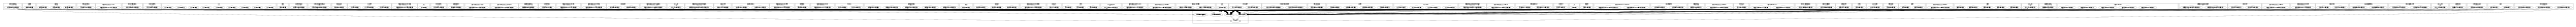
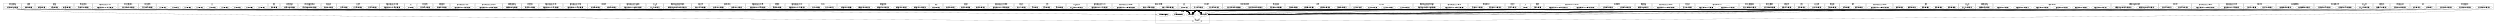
  digraph {
    fontname="Patrick Hand"
    node [fontname="Patrick Hand"]
    edge [fontname="Patrick Hand"]
    "Encode::BEGIN@5"
    "Config::BEGIN@38"
    "Config::BEGIN@5"
    "Config::BEGIN@9"
    "File::CountLines::BEGIN@2"
    "Regexp::Common::URI::news::BEGIN@8"
    "Mouse::Meta::Class::BEGIN@26"
    "List::MoreUtils::BEGIN@4"
    "DBI::BEGIN@963"
    "DBI::BEGIN@272"
    "DBI::BEGIN@866"
    "DBI::BEGIN@534"
    "DBI::BEGIN@803"
    "DBI::BEGIN@276"
    "DBI::BEGIN@837"
    "DBI::BEGIN@1034"
    "DBI::BEGIN@691"
    "base::BEGIN@3"
    "Variable::Magic::BEGIN@5"
    "Hailo::Storage::Schema::BEGIN@4"
    "charnames::BEGIN@2"
    "Dir::Self::BEGIN@39"
    "Dir::Self::BEGIN@4"
    "Dir::Self::BEGIN@36"
    "Regexp::Common::URI::http::BEGIN@7"
    "vars::BEGIN@8"
    "Sub::Identify::BEGIN@3"
    "Data::OptList::BEGIN@3"
    "Regexp::Common::URI::pop::BEGIN@8"
    "PerlIO::encoding::BEGIN@3"
    "strict::import"
    "strict::CORE:regcomp"
    "strict::unimport"
    "strict::bits"
    "strict::CORE:match"
    "Regexp::Common::URI::prospero::BEGIN@8"
    "Encode::Encoding::BEGIN@4"
-   "Tie::RefHash::BEGIN@93" [label="Tie::RefHash::DBD@93"]
+   "Tie::RefHash::BEGIN@93"
    "Regexp::Common::URI::fax::BEGIN@8"
    "Regexp::Common::URI::ftp::BEGIN@8"
    "IO::Handle::BEGIN@261"
    "IO::Handle::BEGIN@613"
    "Regexp::Common::URI::gopher::BEGIN@8"
    "DBD::_::st::BEGIN@1816"
    "Getopt::Long::Descriptive::Opts::BEGIN@110"
    "Params::Util::BEGIN@59"
    "Exporter::Heavy::BEGIN@4"
    "Exporter::Heavy::BEGIN@3"
    "Regexp::Common::URI::file::BEGIN@7"
    "File::Glob::BEGIN@3"
    "Regexp::Common::URI::tv::BEGIN@10"
    "version::BEGIN@119"
    "version::BEGIN@5"
    "Package::Stash::BEGIN@185"
    "Package::Stash::BEGIN@18"
    "Package::Stash::BEGIN@5"
    "Package::Stash::BEGIN@115"
    "Package::Stash::BEGIN@107"
    "Carp::BEGIN@313"
    "constant::BEGIN@114"
    "constant::BEGIN@29"
    "constant::BEGIN@52"
    "Regexp::Common::URI::telnet::BEGIN@7"
    "Term::Sk::BEGIN@3"
    "utf8::BEGIN@325"
    "utf8::BEGIN@89"
    "utf8::BEGIN@2"
    "DBD::_::common::BEGIN@1347"
    "Regexp::Common::URI::wais::BEGIN@8"
    "Regexp::Common::URI::RFC1035::BEGIN@5"
    "Params::Validate::BEGIN@3.4"
    "Params::Validate::BEGIN@3"
    "Mouse::Exporter::BEGIN@10"
    "Mouse::Exporter::BEGIN@96"
    "Mouse::Exporter::BEGIN@231"
    "mro::BEGIN@10"
    "Sub::Install::BEGIN@4"
    "Sub::Install::BEGIN@184"
    "Mouse::Meta::Module::BEGIN@224"
    "Mouse::Meta::Module::BEGIN@303"
    "File::Basename::BEGIN@50"
    "AutoLoader::BEGIN@138"
    "AutoLoader::BEGIN@30"
    "AutoLoader::BEGIN@3"
    "AutoLoader::BEGIN@186"
    "Any::Moose::BEGIN@69"
    "Any::Moose::import"
    "Any::Moose::BEGIN@8"
    "Any::Moose::BEGIN@191"
    "Getopt::Long::Descriptive::Usage::BEGIN@2"
    "Regexp::Common::URI::RFC1738::BEGIN@5"
    "File::Spec::Unix::BEGIN@3"
    "File::Spec::Unix::BEGIN@149"
    "List::Util::BEGIN@11"
    "IO::BEGIN@7"
    "autodie::BEGIN@3"
    "Regexp::Common::URI::RFC1808::BEGIN@13"
    "Regexp::Common::URI::RFC1808::BEGIN@8"
    "IO::Interactive::BEGIN@6"
    "IO::Interactive::BEGIN@123"
    "Getopt::Long::BEGIN@17"
    "Regexp::Common::URI::RFC2806::BEGIN@6"
    "Sub::Name::BEGIN@44"
    "Regexp::Common::URI::BEGIN@16"
    "Regexp::Common::URI::BEGIN@5"
    "MouseX::Getopt::GLD::BEGIN@1"
    "Text::Unidecode::BEGIN@5"
    "Scalar::Util::BEGIN@9"
    "Hailo::BEGIN@123"
    "DBD::SQLite::BEGIN@4"
    "File::Spec::BEGIN@3"
    "Fcntl::BEGIN@58"
    "Fcntl::BEGIN@239"
    "Regexp::Common::URI::RFC2396::BEGIN@5"
    "Fatal::BEGIN@385"
    "Fatal::BEGIN@369"
    "Fatal::BEGIN@364"
    "Fatal::BEGIN@1096"
    "Fatal::BEGIN@5"
    "DBD::_::dr::BEGIN@1449"
    "Encode::Config::BEGIN@7"
+   "Regexp::Common::BEGIN@117"
    "Regexp::Common::BEGIN@69"
    "Regexp::Common::BEGIN@13"
    "Regexp::Common::BEGIN@4"
    "Regexp::Common::BEGIN@60"
    "Regexp::Common::BEGIN@128"
    "Getopt::Long::Descriptive::BEGIN@1"
    "Getopt::Long::Descriptive::BEGIN@1.5"
    "Mouse::Util::BEGIN@142"
    "Mouse::Util::BEGIN@12"
    "Regexp::Common::URI::RFC2384::BEGIN@7"
    "Regexp::Common::URI::tel::BEGIN@8"
    "Time::HiRes::BEGIN@42"
    "Time::HiRes::BEGIN@3"
    "namespace::clean::BEGIN@11"
    "namespace::clean::BEGIN@1"
    "Sub::Exporter::Util::BEGIN@252"
    "Sub::Exporter::Util::BEGIN@2"
    "DBD::_::db::BEGIN@1510"
    "Encode::Alias::BEGIN@2"
    "Hailo::Command::BEGIN@242"
    "Cwd::BEGIN@811"
    "Cwd::BEGIN@170"
    subgraph cluster_1 {
      label=Encode
      "Encode::BEGIN@5"
    }
    subgraph cluster_2 {
      label=Config
      "Config::BEGIN@38"
      "Config::BEGIN@5"
      "Config::BEGIN@9"
    }
    subgraph cluster_3 {
      label="File::CountLines"
      "File::CountLines::BEGIN@2"
    }
    subgraph cluster_4 {
      label="Regexp::Common::URI::news"
      "Regexp::Common::URI::news::BEGIN@8"
    }
    subgraph cluster_5 {
      label="Mouse::Meta::Class"
      "Mouse::Meta::Class::BEGIN@26"
    }
    subgraph cluster_6 {
      label="List::MoreUtils"
      "List::MoreUtils::BEGIN@4"
    }
    subgraph cluster_7 {
      label=DBI
      "DBI::BEGIN@963"
      "DBI::BEGIN@272"
      "DBI::BEGIN@866"
      "DBI::BEGIN@534"
      "DBI::BEGIN@803"
      "DBI::BEGIN@276"
      "DBI::BEGIN@837"
      "DBI::BEGIN@1034"
      "DBI::BEGIN@691"
    }
    subgraph cluster_8 {
      label=base
      "base::BEGIN@3"
    }
    subgraph cluster_9 {
      label="Variable::Magic"
      "Variable::Magic::BEGIN@5"
    }
    subgraph cluster_10 {
      label="Hailo::Storage::Schema"
      "Hailo::Storage::Schema::BEGIN@4"
    }
    subgraph cluster_11 {
      label=charnames
      "charnames::BEGIN@2"
    }
    subgraph cluster_12 {
      label="Dir::Self"
      "Dir::Self::BEGIN@39"
      "Dir::Self::BEGIN@4"
      "Dir::Self::BEGIN@36"
    }
    subgraph cluster_13 {
      label="Regexp::Common::URI::http"
      "Regexp::Common::URI::http::BEGIN@7"
    }
    subgraph cluster_14 {
      label=vars
      "vars::BEGIN@8"
    }
    subgraph cluster_15 {
      label="Sub::Identify"
      "Sub::Identify::BEGIN@3"
    }
    subgraph cluster_16 {
      label="Data::OptList"
      "Data::OptList::BEGIN@3"
    }
    subgraph cluster_17 {
      label="Regexp::Common::URI::pop"
      "Regexp::Common::URI::pop::BEGIN@8"
    }
    subgraph cluster_18 {
      label="PerlIO::encoding"
      "PerlIO::encoding::BEGIN@3"
    }
    subgraph cluster_19 {
      label="strict"
      "strict::import"
      "strict::CORE:regcomp"
      "strict::unimport"
      "strict::bits"
      "strict::CORE:match"
    }
    subgraph cluster_20 {
      label="Regexp::Common::URI::prospero"
      "Regexp::Common::URI::prospero::BEGIN@8"
    }
    subgraph cluster_21 {
      label="Encode::Encoding"
      "Encode::Encoding::BEGIN@4"
    }
    subgraph cluster_22 {
      label="Tie::RefHash"
      "Tie::RefHash::BEGIN@93"
    }
    subgraph cluster_23 {
      label="Regexp::Common::URI::fax"
      "Regexp::Common::URI::fax::BEGIN@8"
    }
    subgraph cluster_24 {
      label="Regexp::Common::URI::ftp"
      "Regexp::Common::URI::ftp::BEGIN@8"
    }
    subgraph cluster_25 {
      label="IO::Handle"
      "IO::Handle::BEGIN@261"
      "IO::Handle::BEGIN@613"
    }
    subgraph cluster_26 {
      label="Regexp::Common::URI::gopher"
      "Regexp::Common::URI::gopher::BEGIN@8"
    }
    subgraph cluster_27 {
      label="DBD::_::st"
      "DBD::_::st::BEGIN@1816"
    }
    subgraph cluster_28 {
      label="Getopt::Long::Descriptive::Opts"
      "Getopt::Long::Descriptive::Opts::BEGIN@110"
    }
    subgraph cluster_29 {
      label="Params::Util"
      "Params::Util::BEGIN@59"
    }
    subgraph cluster_30 {
      label="Exporter::Heavy"
      "Exporter::Heavy::BEGIN@4"
      "Exporter::Heavy::BEGIN@3"
    }
    subgraph cluster_31 {
      label="Regexp::Common::URI::file"
      "Regexp::Common::URI::file::BEGIN@7"
    }
    subgraph cluster_32 {
      label="File::Glob"
      "File::Glob::BEGIN@3"
    }
    subgraph cluster_33 {
      label="Regexp::Common::URI::tv"
      "Regexp::Common::URI::tv::BEGIN@10"
    }
    subgraph cluster_34 {
      label=version
      "version::BEGIN@119"
      "version::BEGIN@5"
    }
    subgraph cluster_35 {
      label="Package::Stash"
      "Package::Stash::BEGIN@185"
      "Package::Stash::BEGIN@18"
      "Package::Stash::BEGIN@5"
      "Package::Stash::BEGIN@115"
      "Package::Stash::BEGIN@107"
    }
    subgraph cluster_36 {
      label=Carp
      "Carp::BEGIN@313"
    }
    subgraph cluster_37 {
      label=constant
      "constant::BEGIN@114"
      "constant::BEGIN@29"
      "constant::BEGIN@52"
    }
    subgraph cluster_38 {
      label="Regexp::Common::URI::telnet"
      "Regexp::Common::URI::telnet::BEGIN@7"
    }
    subgraph cluster_39 {
      label="Term::Sk"
      "Term::Sk::BEGIN@3"
    }
    subgraph cluster_40 {
      label=utf8
      "utf8::BEGIN@325"
      "utf8::BEGIN@89"
      "utf8::BEGIN@2"
    }
    subgraph cluster_41 {
      label="DBD::_::common"
      "DBD::_::common::BEGIN@1347"
    }
    subgraph cluster_42 {
      label="Regexp::Common::URI::wais"
      "Regexp::Common::URI::wais::BEGIN@8"
    }
    subgraph cluster_43 {
      label="Regexp::Common::URI::RFC1035"
      "Regexp::Common::URI::RFC1035::BEGIN@5"
    }
    subgraph cluster_44 {
      label="Params::Validate"
      "Params::Validate::BEGIN@3.4"
      "Params::Validate::BEGIN@3"
    }
    subgraph cluster_45 {
      label="Mouse::Exporter"
      "Mouse::Exporter::BEGIN@10"
      "Mouse::Exporter::BEGIN@96"
      "Mouse::Exporter::BEGIN@231"
    }
    subgraph cluster_46 {
      label=mro
      "mro::BEGIN@10"
    }
    subgraph cluster_47 {
      label="Sub::Install"
      "Sub::Install::BEGIN@4"
      "Sub::Install::BEGIN@184"
    }
    subgraph cluster_48 {
      label="Mouse::Meta::Module"
      "Mouse::Meta::Module::BEGIN@224"
      "Mouse::Meta::Module::BEGIN@303"
    }
    subgraph cluster_49 {
      label="File::Basename"
      "File::Basename::BEGIN@50"
    }
    subgraph cluster_50 {
      label=Install
      "AutoLoader::BEGIN@138"
      "AutoLoader::BEGIN@30"
      "AutoLoader::BEGIN@3"
      "AutoLoader::BEGIN@186"
    }
    subgraph cluster_51 {
      label="Any::Moose"
      "Any::Moose::BEGIN@69"
      "Any::Moose::import"
      "Any::Moose::BEGIN@8"
      "Any::Moose::BEGIN@191"
    }
    subgraph cluster_52 {
      label="Getopt::Long::Descriptive::Usage"
      "Getopt::Long::Descriptive::Usage::BEGIN@2"
    }
    subgraph cluster_53 {
      label="Regexp::Common::URI::RFC1738"
      "Regexp::Common::URI::RFC1738::BEGIN@5"
    }
    subgraph cluster_54 {
      label="File::Spec::Unix"
      "File::Spec::Unix::BEGIN@3"
      "File::Spec::Unix::BEGIN@149"
    }
    subgraph cluster_55 {
      label="List::Util"
      "List::Util::BEGIN@11"
    }
    subgraph cluster_56 {
      label=IO
      "IO::BEGIN@7"
    }
    subgraph cluster_57 {
      label=autodie
      "autodie::BEGIN@3"
    }
    subgraph cluster_58 {
      label="Regexp::Common::URI::RFC1808"
      "Regexp::Common::URI::RFC1808::BEGIN@13"
      "Regexp::Common::URI::RFC1808::BEGIN@8"
    }
    subgraph cluster_59 {
      label="IO::Interactive"
      "IO::Interactive::BEGIN@6"
      "IO::Interactive::BEGIN@123"
    }
    subgraph cluster_60 {
      label="Getopt::Long"
      "Getopt::Long::BEGIN@17"
    }
    subgraph cluster_61 {
      label="Regexp::Common::URI::RFC2806"
      "Regexp::Common::URI::RFC2806::BEGIN@6"
    }
    subgraph cluster_62 {
      label="Sub::Name"
      "Sub::Name::BEGIN@44"
    }
    subgraph cluster_63 {
      label="Regexp::Common::URI"
      "Regexp::Common::URI::BEGIN@16"
      "Regexp::Common::URI::BEGIN@5"
    }
    subgraph cluster_64 {
      label="MouseX::Getopt::GLD"
      "MouseX::Getopt::GLD::BEGIN@1"
    }
    subgraph cluster_65 {
      label="Text::Unidecode"
      "Text::Unidecode::BEGIN@5"
    }
    subgraph cluster_66 {
      label="Scalar::Util"
      "Scalar::Util::BEGIN@9"
    }
    subgraph cluster_67 {
      label=Hailo
      "Hailo::BEGIN@123"
    }
    subgraph cluster_68 {
      label="DBD::SQLite"
      "DBD::SQLite::BEGIN@4"
    }
    subgraph cluster_69 {
      label="File::Spec"
      "File::Spec::BEGIN@3"
    }
    subgraph cluster_70 {
      label=Fcntl
      "Fcntl::BEGIN@58"
      "Fcntl::BEGIN@239"
    }
    subgraph cluster_71 {
      label="Regexp::Common::URI::RFC2396"
      "Regexp::Common::URI::RFC2396::BEGIN@5"
    }
    subgraph cluster_72 {
      label=Fatal
      "Fatal::BEGIN@385"
      "Fatal::BEGIN@369"
      "Fatal::BEGIN@364"
      "Fatal::BEGIN@1096"
      "Fatal::BEGIN@5"
    }
    subgraph cluster_73 {
      label="DBD::_::dr"
      "DBD::_::dr::BEGIN@1449"
    }
    subgraph cluster_74 {
      label="Encode::Config"
      "Encode::Config::BEGIN@7"
    }
    subgraph cluster_75 {
      label="Regexp::Common"
+     "Regexp::Common::BEGIN@117"
      "Regexp::Common::BEGIN@69"
      "Regexp::Common::BEGIN@13"
      "Regexp::Common::BEGIN@4"
      "Regexp::Common::BEGIN@60"
      "Regexp::Common::BEGIN@128"
    }
    subgraph cluster_76 {
      label="Getopt::Long::Descriptive"
      "Getopt::Long::Descriptive::BEGIN@1"
      "Getopt::Long::Descriptive::BEGIN@1.5"
    }
    subgraph cluster_77 {
      label="Mouse::Util"
      "Mouse::Util::BEGIN@142"
      "Mouse::Util::BEGIN@12"
    }
    subgraph cluster_78 {
      label="Regexp::Common::URI::RFC2384"
      "Regexp::Common::URI::RFC2384::BEGIN@7"
    }
    subgraph cluster_79 {
      label="Regexp::Common::URI::tel"
      "Regexp::Common::URI::tel::BEGIN@8"
    }
    subgraph cluster_80 {
      label="Time::HiRes"
      "Time::HiRes::BEGIN@42"
      "Time::HiRes::BEGIN@3"
    }
    subgraph cluster_81 {
      label="namespace::clean"
      "namespace::clean::BEGIN@11"
      "namespace::clean::BEGIN@1"
    }
    subgraph cluster_82 {
      label="Sub::Exporter::Util"
      "Sub::Exporter::Util::BEGIN@252"
      "Sub::Exporter::Util::BEGIN@2"
    }
    subgraph cluster_83 {
      label="DBD::_::db"
      "DBD::_::db::BEGIN@1510"
    }
    subgraph cluster_84 {
      label="Encode::Alias"
      "Encode::Alias::BEGIN@2"
    }
    subgraph cluster_85 {
      label="Hailo::Command"
      "Hailo::Command::BEGIN@242"
    }
    subgraph cluster_86 {
      label=Cwd
      "Cwd::BEGIN@811"
      "Cwd::BEGIN@170"
    }
    "Encode::BEGIN@5" -> "strict::import"
    "Config::BEGIN@38" -> "strict::unimport"
    "Config::BEGIN@5" -> "strict::import"
    "Config::BEGIN@9" -> "strict::import"
    "File::CountLines::BEGIN@2" -> "strict::import"
    "Regexp::Common::URI::news::BEGIN@8" -> "strict::import"
    "Mouse::Meta::Class::BEGIN@26" -> "strict::unimport"
    "List::MoreUtils::BEGIN@4" -> "strict::import"
    "DBI::BEGIN@963" -> "strict::unimport"
    "DBI::BEGIN@272" -> "strict::unimport"
    "DBI::BEGIN@866" -> "strict::unimport"
    "DBI::BEGIN@534" -> "strict::unimport"
    "DBI::BEGIN@803" -> "strict::unimport"
    "DBI::BEGIN@276" -> "strict::import"
    "DBI::BEGIN@837" -> "strict::unimport"
    "DBI::BEGIN@1034" -> "strict::unimport"
    "DBI::BEGIN@691" -> "strict::unimport"
    "base::BEGIN@3" -> "strict::import"
    "Variable::Magic::BEGIN@5" -> "strict::import"
    "Hailo::Storage::Schema::BEGIN@4" -> "strict::import"
    "charnames::BEGIN@2" -> "strict::import"
    "Dir::Self::BEGIN@39" -> "strict::unimport"
    "Dir::Self::BEGIN@4" -> "strict::import"
    "Dir::Self::BEGIN@36" -> "strict::unimport"
    "Regexp::Common::URI::http::BEGIN@7" -> "strict::import"
    "vars::BEGIN@8" -> "strict::import"
    "Sub::Identify::BEGIN@3" -> "strict::import"
    "Data::OptList::BEGIN@3" -> "strict::import"
    "Regexp::Common::URI::pop::BEGIN@8" -> "strict::import"
    "PerlIO::encoding::BEGIN@3" -> "strict::import"
    "PerlIO::encoding::BEGIN@3" -> "strict::CORE:regcomp"
    "PerlIO::encoding::BEGIN@3" -> "strict::bits"
    "PerlIO::encoding::BEGIN@3" -> "strict::CORE:match"
    "strict::import" -> "strict::bits"
    "strict::unimport" -> "strict::bits"
    "Regexp::Common::URI::prospero::BEGIN@8" -> "strict::import"
    "Encode::Encoding::BEGIN@4" -> "strict::import"
    "Tie::RefHash::BEGIN@93" -> "strict::import"
    "Regexp::Common::URI::fax::BEGIN@8" -> "strict::import"
    "Regexp::Common::URI::ftp::BEGIN@8" -> "strict::import"
    "IO::Handle::BEGIN@261" -> "strict::import"
    "IO::Handle::BEGIN@613" -> "strict::unimport"
    "Regexp::Common::URI::gopher::BEGIN@8" -> "strict::import"
    "DBD::_::st::BEGIN@1816" -> "strict::import"
    "Getopt::Long::Descriptive::Opts::BEGIN@110" -> "strict::unimport"
    "Params::Util::BEGIN@59" -> "strict::import"
    "Exporter::Heavy::BEGIN@4" -> "strict::unimport"
    "Exporter::Heavy::BEGIN@3" -> "strict::import"
    "Regexp::Common::URI::file::BEGIN@7" -> "strict::import"
    "File::Glob::BEGIN@3" -> "strict::import"
    "Regexp::Common::URI::tv::BEGIN@10" -> "strict::import"
    "version::BEGIN@119" -> "strict::unimport"
    "version::BEGIN@5" -> "strict::import"
    "Package::Stash::BEGIN@185" -> "strict::unimport"
    "Package::Stash::BEGIN@18" -> "strict::unimport"
    "Package::Stash::BEGIN@5" -> "strict::import"
    "Package::Stash::BEGIN@115" -> "strict::unimport"
    "Package::Stash::BEGIN@107" -> "strict::unimport"
    "Carp::BEGIN@313" -> "strict::unimport"
    "constant::BEGIN@114" -> "strict::unimport"
    "constant::BEGIN@29" -> "strict::unimport"
    "constant::BEGIN@52" -> "strict::unimport"
    "Regexp::Common::URI::telnet::BEGIN@7" -> "strict::import"
    "Term::Sk::BEGIN@3" -> "strict::import"
    "utf8::BEGIN@325" -> "strict::unimport"
    "utf8::BEGIN@89" -> "strict::unimport"
    "utf8::BEGIN@2" -> "strict::import"
    "DBD::_::common::BEGIN@1347" -> "strict::import"
    "Regexp::Common::URI::wais::BEGIN@8" -> "strict::import"
    "Regexp::Common::URI::RFC1035::BEGIN@5" -> "strict::import"
    "Params::Validate::BEGIN@3.4" -> "strict::import"
    "Params::Validate::BEGIN@3" -> "strict::import"
    "Mouse::Exporter::BEGIN@10" -> "strict::bits"
    "Mouse::Exporter::BEGIN@96" -> "strict::unimport"
    "Mouse::Exporter::BEGIN@231" -> "strict::unimport"
    "mro::BEGIN@10" -> "strict::import"
    "Sub::Install::BEGIN@4" -> "strict::import"
    "Sub::Install::BEGIN@184" -> "strict::unimport"
    "Mouse::Meta::Module::BEGIN@224" -> "strict::unimport"
    "Mouse::Meta::Module::BEGIN@303" -> "strict::unimport"
    "File::Basename::BEGIN@50" -> "strict::import"
    "AutoLoader::BEGIN@138" -> "strict::unimport"
    "AutoLoader::BEGIN@30" -> "strict::unimport"
    "AutoLoader::BEGIN@3" -> "strict::import"
    "AutoLoader::BEGIN@186" -> "strict::unimport"
    "Any::Moose::BEGIN@69" -> "strict::unimport"
    "Any::Moose::import" -> "strict::import"
    "Any::Moose::BEGIN@8" -> "strict::import"
    "Any::Moose::BEGIN@191" -> "strict::unimport"
    "Getopt::Long::Descriptive::Usage::BEGIN@2" -> "strict::import"
    "Regexp::Common::URI::RFC1738::BEGIN@5" -> "strict::import"
    "File::Spec::Unix::BEGIN@3" -> "strict::import"
    "File::Spec::Unix::BEGIN@149" -> "strict::unimport"
    "List::Util::BEGIN@11" -> "strict::import"
    "IO::BEGIN@7" -> "strict::import"
    "autodie::BEGIN@3" -> "strict::import"
    "Regexp::Common::URI::RFC1808::BEGIN@13" -> "strict::import"
    "Regexp::Common::URI::RFC1808::BEGIN@8" -> "strict::unimport"
    "IO::Interactive::BEGIN@6" -> "strict::import"
    "IO::Interactive::BEGIN@123" -> "strict::unimport"
    "Getopt::Long::BEGIN@17" -> "strict::import"
    "Regexp::Common::URI::RFC2806::BEGIN@6" -> "strict::import"
    "Sub::Name::BEGIN@44" -> "strict::import"
    "Regexp::Common::URI::BEGIN@16" -> "strict::import"
    "Regexp::Common::URI::BEGIN@5" -> "strict::import"
    "MouseX::Getopt::GLD::BEGIN@1" -> "strict::import"
    "Text::Unidecode::BEGIN@5" -> "strict::import"
    "Scalar::Util::BEGIN@9" -> "strict::import"
    "Hailo::BEGIN@123" -> "strict::unimport"
    "DBD::SQLite::BEGIN@4" -> "strict::import"
    "File::Spec::BEGIN@3" -> "strict::import"
    "Fcntl::BEGIN@58" -> "strict::import"
    "Fcntl::BEGIN@239" -> "strict::unimport"
    "Regexp::Common::URI::RFC2396::BEGIN@5" -> "strict::import"
    "Fatal::BEGIN@385" -> "strict::unimport"
    "Fatal::BEGIN@369" -> "strict::unimport"
    "Fatal::BEGIN@364" -> "strict::unimport"
    "Fatal::BEGIN@1096" -> "strict::unimport"
    "Fatal::BEGIN@5" -> "strict::import"
    "DBD::_::dr::BEGIN@1449" -> "strict::import"
    "Encode::Config::BEGIN@7" -> "strict::import"
+   "Regexp::Common::BEGIN@117" -> "strict::unimport"
    "Regexp::Common::BEGIN@69" -> "strict::unimport"
    "Regexp::Common::BEGIN@13" -> "strict::unimport"
    "Regexp::Common::BEGIN@4" -> "strict::import"
    "Regexp::Common::BEGIN@60" -> "strict::unimport"
    "Regexp::Common::BEGIN@128" -> "strict::unimport"
    "Getopt::Long::Descriptive::BEGIN@1" -> "strict::import"
    "Getopt::Long::Descriptive::BEGIN@1.5" -> "strict::import"
    "Mouse::Util::BEGIN@142" -> "strict::unimport"
    "Mouse::Util::BEGIN@12" -> "strict::unimport"
    "Regexp::Common::URI::RFC2384::BEGIN@7" -> "strict::import"
    "Regexp::Common::URI::tel::BEGIN@8" -> "strict::import"
    "Time::HiRes::BEGIN@42" -> "strict::unimport"
    "Time::HiRes::BEGIN@3" -> "strict::import"
    "namespace::clean::BEGIN@11" -> "strict::import"
    "namespace::clean::BEGIN@1" -> "strict::import"
    "Sub::Exporter::Util::BEGIN@252" -> "strict::unimport"
    "Sub::Exporter::Util::BEGIN@2" -> "strict::import"
    "DBD::_::db::BEGIN@1510" -> "strict::import"
    "Encode::Alias::BEGIN@2" -> "strict::import"
    "Hailo::Command::BEGIN@242" -> "strict::unimport"
    "Cwd::BEGIN@811" -> "strict::unimport"
    "Cwd::BEGIN@170" -> "strict::import"
  }
